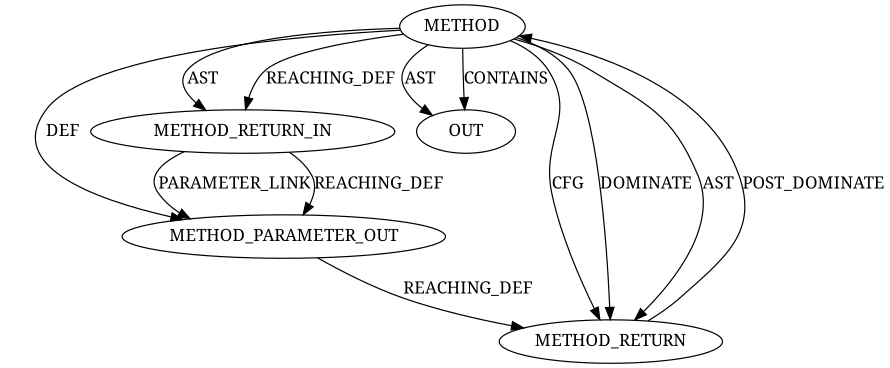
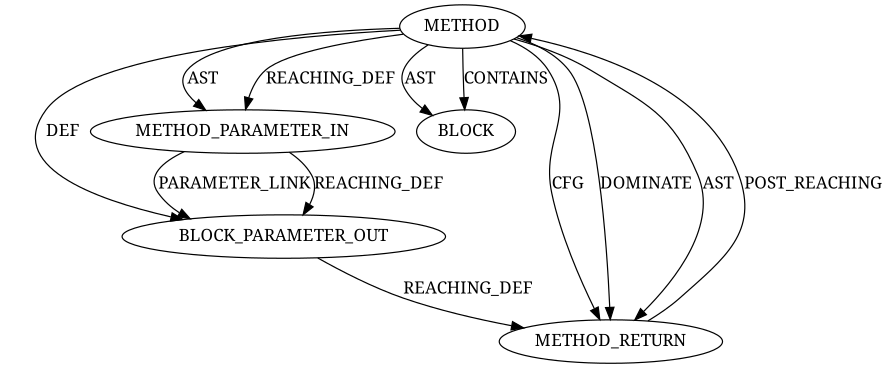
  digraph {
    fontname="Noto Serif"
    node [CODE="<empty>" ORDER=1 fontname="Noto Serif" EVALUATION_STRATEGY=BY_VALUE TYPE_FULL_NAME=ANY]
    edge [fontname="Noto Serif"]
    n1 [AST_PARENT_FULL_NAME="<global>" AST_PARENT_TYPE=NAMESPACE_BLOCK FILENAME="<empty>" FULL_NAME=skb_headroom IS_EXTERNAL=true NAME=skb_headroom ORDER=0 label=METHOD EVALUATION_STRATEGY="" TYPE_FULL_NAME=""]
-   n2 [CODE=p1 INDEX=1 IS_VARIADIC=false NAME=p1 label=METHOD_PARAMETER_OUT]
-   n3 [CODE=p1 INDEX=1 IS_VARIADIC=false NAME=p1 label=METHOD_RETURN_IN]
-   n4 [ARGUMENT_INDEX=1 label=OUT EVALUATION_STRATEGY=""]
+   n2 [CODE=p1 INDEX=1 IS_VARIADIC=false NAME=p1 label=BLOCK_PARAMETER_OUT]
+   n3 [CODE=p1 INDEX=1 IS_VARIADIC=false NAME=p1 label=METHOD_PARAMETER_IN]
+   n4 [ARGUMENT_INDEX=1 label=BLOCK EVALUATION_STRATEGY=""]
    n5 [CODE=RET ORDER=2 label=METHOD_RETURN]
    n1 -> n2 [label=DEF]
    n1 -> n3 [label=AST]
    n1 -> n3 [label=REACHING_DEF]
    n1 -> n4 [label=AST]
    n1 -> n4 [label=CONTAINS]
    n1 -> n5 [label=CFG]
    n1 -> n5 [label=DOMINATE]
    n1 -> n5 [label=AST]
    n2 -> n5 [VARIABLE=p1 label=REACHING_DEF]
    n3 -> n2 [label=PARAMETER_LINK]
    n3 -> n2 [VARIABLE=p1 label=REACHING_DEF]
-   n5 -> n1 [label=POST_DOMINATE]
+   n5 -> n1 [label=POST_REACHING]
  }
